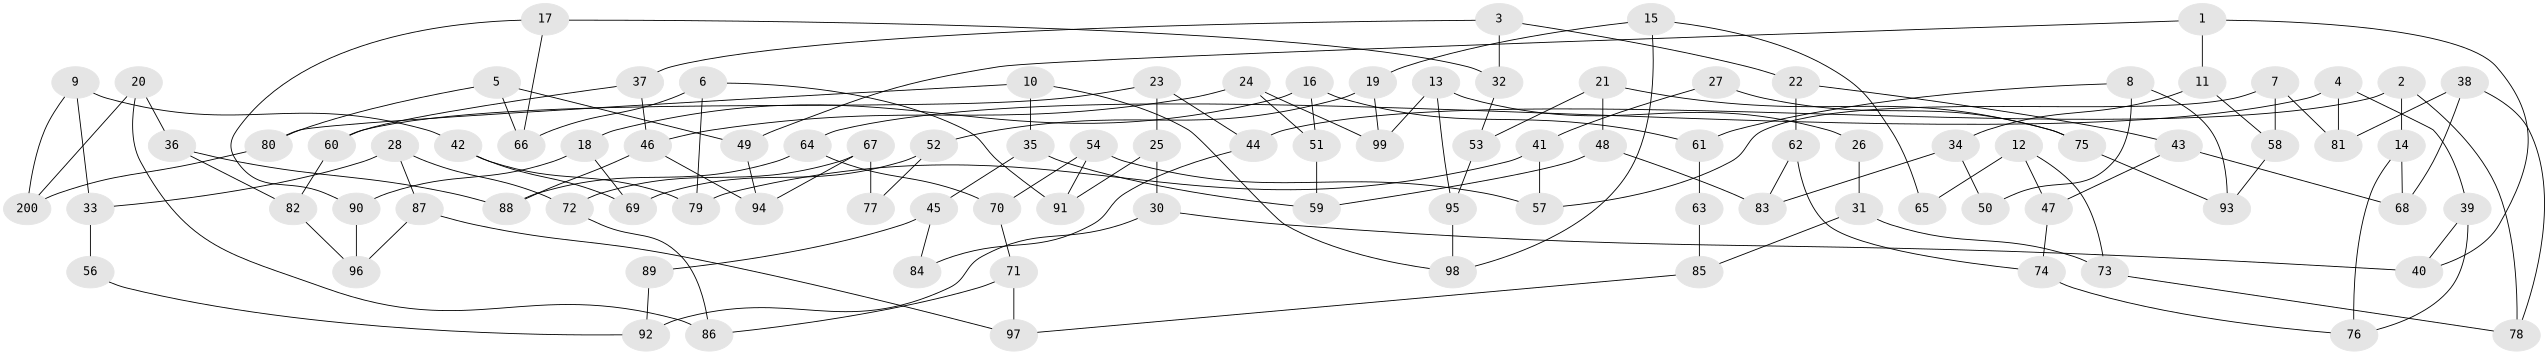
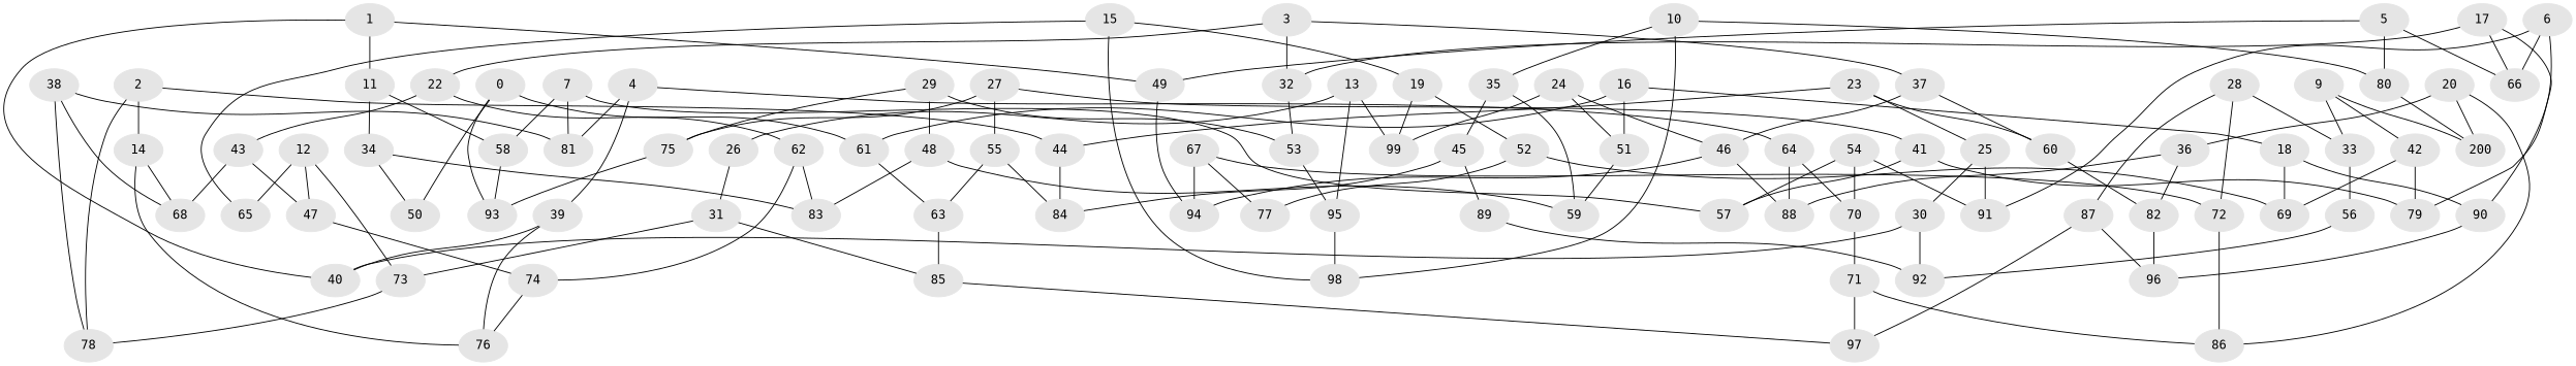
  graph {
    fontname="DejaVu Sans Mono"
    node [color=gray90 fontname="DejaVu Sans Mono" style=filled]
    edge [fontname="DejaVu Sans Mono"]
    1
    11
    40
    49
    58
    34
    94
    2
    14
    44
    78
    68
    76
    84
    3
    22
    32
    37
    43
    62
    53
    60
    46
    4
    39
    64
    81
    88
    70
    5
    66
    80
    n33 [label=200]
    6
    79
    91
    7
    57
    93
-   8
+   8 [label=0]
    50
    61
    63
    9
    33
    42
    56
    69
    10
    35
    98
    45
    59
    83
    12
    47
    65
    73
    74
    13
    26
    95
    99
    31
    15
    19
    52
    16
    18
    51
    90
    17
    96
    77
    20
    36
    86
    82
    23
    25
    30
    24
    92
    85
    27
    41
+   55
    75
    28
    72
    87
    97
-   29 [label=21]
+   29
    48
    89
    38
    54
    71
    67
    1 -- 11
    1 -- 40
    1 -- 49
    11 -- 58
    11 -- 34
    49 -- 94
    58 -- 93
    34 -- 50
    34 -- 83
    2 -- 14
    2 -- 44
    2 -- 78
    14 -- 68
    14 -- 76
    44 -- 84
    3 -- 22
    3 -- 32
    3 -- 37
    22 -- 43
    22 -- 62
    32 -- 53
    37 -- 60
    37 -- 46
    43 -- 68
    43 -- 47
    62 -- 83
    62 -- 74
    53 -- 95
    60 -- 82
    46 -- 94
    46 -- 88
    4 -- 39
    4 -- 64
    4 -- 81
    39 -- 40
    39 -- 76
    64 -- 88
    64 -- 70
    70 -- 71
    5 -- 49
    5 -- 66
    5 -- 80
    80 -- n33
    6 -- 66
    6 -- 79
    6 -- 91
    7 -- 58
    7 -- 81
    7 -- 57
    8 -- 93
    8 -- 50
    8 -- 61
    61 -- 63
    63 -- 85
    9 -- n33
    9 -- 33
    9 -- 42
    33 -- 56
    42 -- 79
    42 -- 69
    56 -- 92
    10 -- 80
    10 -- 35
    10 -- 98
    35 -- 45
    35 -- 59
    45 -- 84
    45 -- 89
    12 -- 47
    12 -- 65
    12 -- 73
    47 -- 74
    73 -- 78
    74 -- 76
    13 -- 26
    13 -- 95
    13 -- 99
    26 -- 31
    95 -- 98
    31 -- 73
    31 -- 85
    15 -- 98
    15 -- 65
    15 -- 19
    19 -- 99
    19 -- 52
    52 -- 69
    52 -- 77
    16 -- 61
    16 -- 18
    16 -- 51
    18 -- 69
    18 -- 90
    51 -- 59
    90 -- 96
    17 -- 32
    17 -- 66
    17 -- 90
    20 -- n33
    20 -- 36
    20 -- 86
    36 -- 88
    36 -- 82
    82 -- 96
    23 -- 44
    23 -- 60
    23 -- 25
    25 -- 91
    25 -- 30
    30 -- 40
    30 -- 92
    24 -- 46
    24 -- 99
    24 -- 51
    85 -- 97
    27 -- 41
+   27 -- 55
    27 -- 75
    41 -- 79
    41 -- 57
+   55 -- 84
+   55 -- 63
    75 -- 93
    28 -- 33
    28 -- 72
    28 -- 87
    72 -- 86
    87 -- 96
    87 -- 97
    29 -- 53
    29 -- 75
    29 -- 48
    48 -- 59
    48 -- 83
    89 -- 92
    38 -- 78
    38 -- 68
    38 -- 81
    54 -- 70
    54 -- 91
    54 -- 57
    71 -- 86
    71 -- 97
    67 -- 94
    67 -- 77
    67 -- 72
  }
